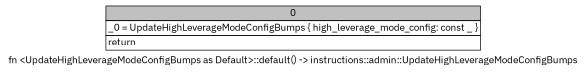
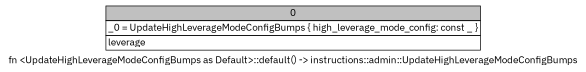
  digraph {
    fontname="IBM Plex Sans"
    label=<fn &lt;UpdateHighLeverageModeConfigBumps as Default&gt;::default() -&gt; instructions::admin::UpdateHighLeverageModeConfigBumps<br align="left"/>>
-   n1 [fontname="IBM Plex Sans" label=<<table border="0" cellborder="1" cellspacing="0"><tr><td bgcolor="gray" align="center" colspan="1">0</td></tr><tr><td align="left" balign="left">_0 = UpdateHighLeverageModeConfigBumps { high_leverage_mode_config: const _ }<br/></td></tr><tr><td align="left">return</td></tr></table>> shape=none]
+   n1 [fontname="IBM Plex Sans" label=<<table border="0" cellborder="1" cellspacing="0"><tr><td bgcolor="gray" align="center" colspan="1">0</td></tr><tr><td align="left" balign="left">_0 = UpdateHighLeverageModeConfigBumps { high_leverage_mode_config: const _ }<br/></td></tr><tr><td align="left">leverage</td></tr></table>> shape=none]
  }
